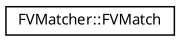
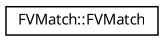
  digraph {
    rankdir=TB
    fontname="Noto Sans"
-   n1 [color=black fillcolor=white fontname="Noto Sans" fontsize=10 height=0.2 label="FVMatcher::FVMatch" shape=record style=filled width=0.4]
+   n1 [color=black fillcolor=white fontname="Noto Sans" fontsize=10 height=0.2 label="FVMatch::FVMatch" shape=record style=filled width=0.4]
  }
